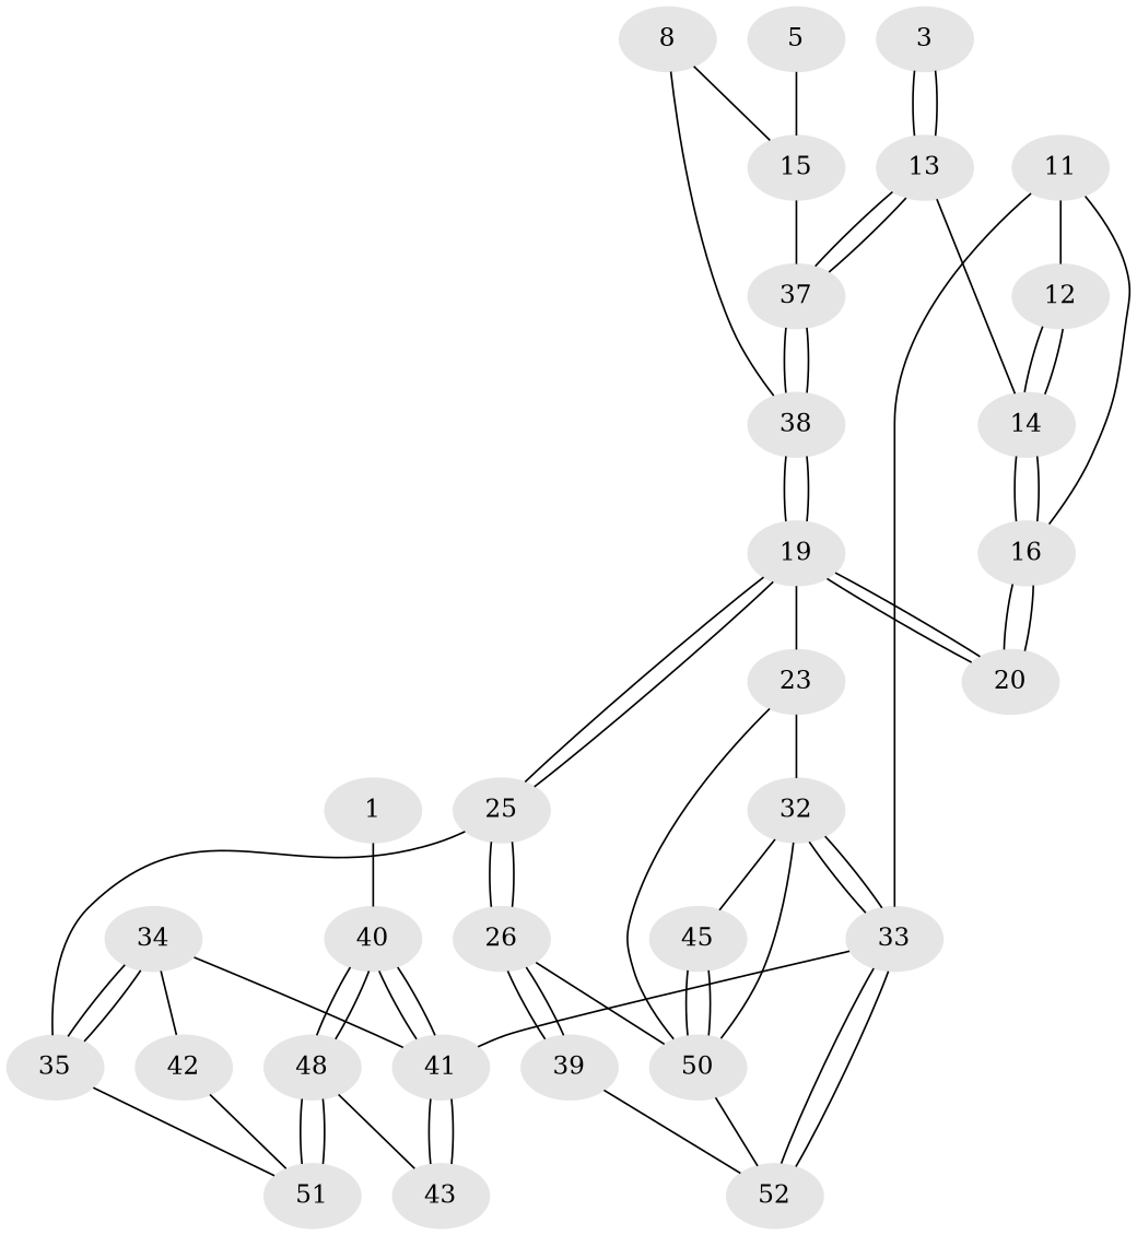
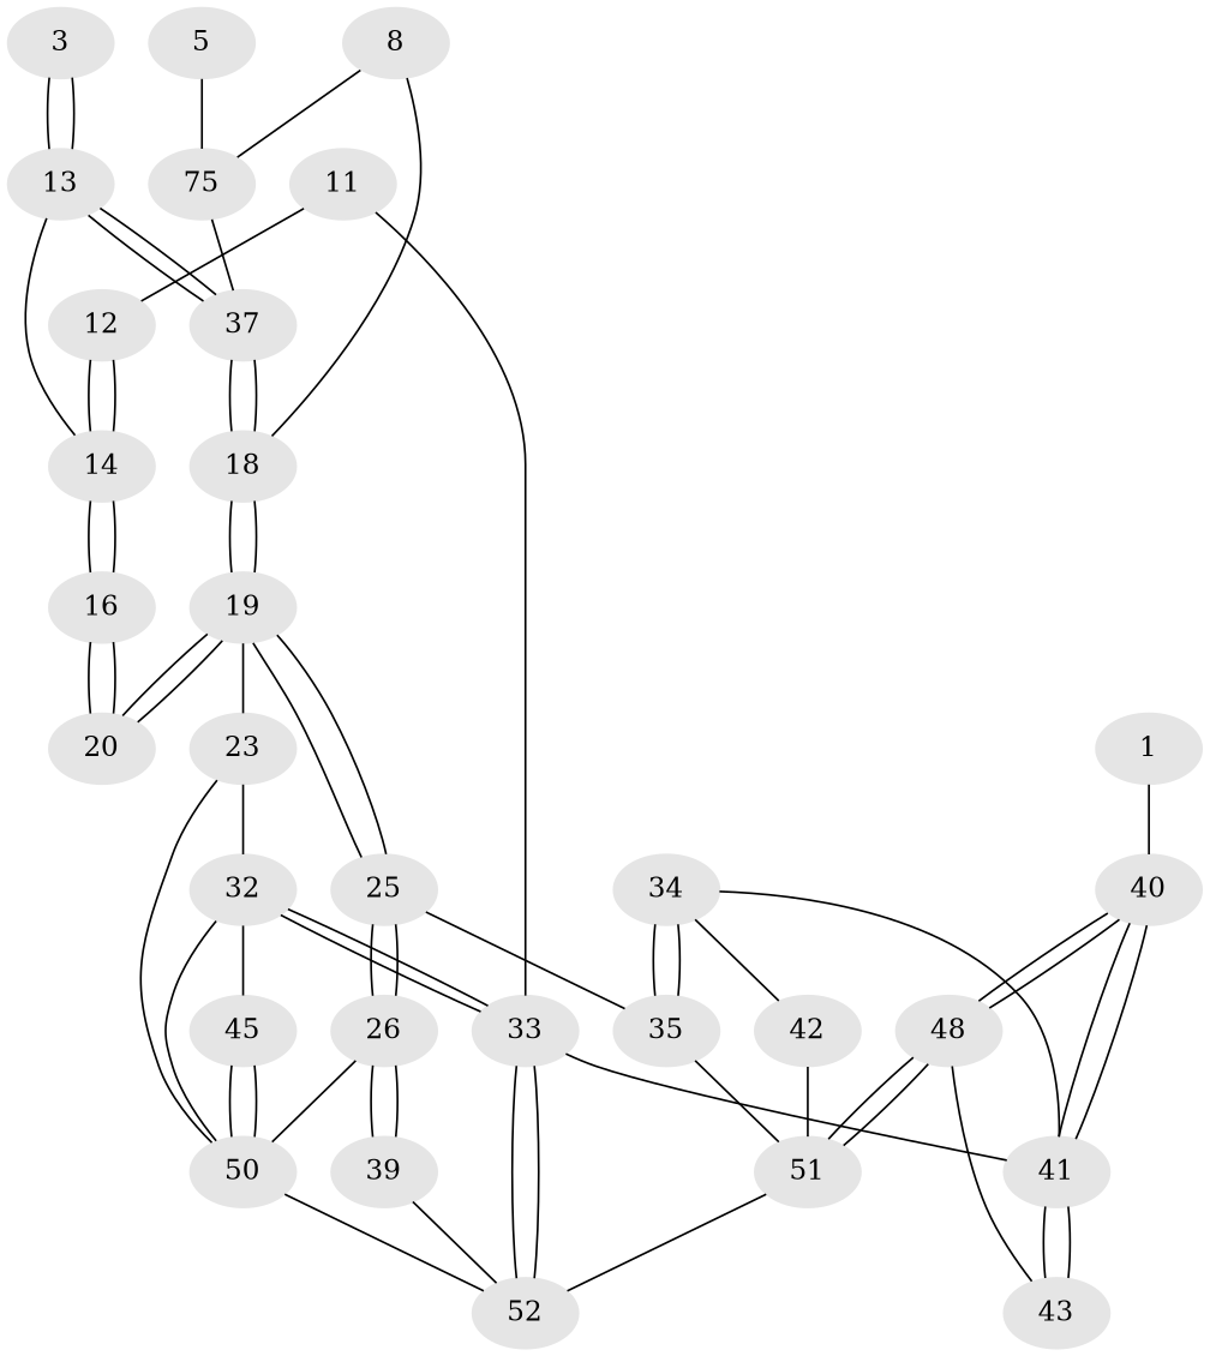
  graph {
    node [color=gray90 style=filled]
    40 [super="+6+7"]
    1
    3 [super="+2"]
    13
    41 [super="+28+29"]
    48
    5 [super="+4"]
-   15 [super="+9"]
+   15 [super="+9" label=75]
    14
    n10 [label=37]
    8
-   18 [label=38]
+   18
    19
    11
    12
    16
    33 [super="+10"]
    20
    52 [super="+49"]
    25
    23 [super="+21"]
    26
    35 [super="+31"]
    32 [super="+24+22"]
    50 [super="+46+44"]
    45
    39
    51 [super="+37+36+47"]
    34 [super="+30"]
    42
    43
    40 -- 41 [weight=2]
    40 -- 41
    40 -- 48
    40 -- 48
    1 -- 40
    3 -- 13
    3 -- 13
    13 -- 14
    13 -- n10
    13 -- n10
    41 -- 43 [weight=2]
    41 -- 43
    48 -- 51 [weight=2]
    48 -- 51
    48 -- 43
    5 -- 15 [weight=2]
    15 -- n10
    14 -- 16
    14 -- 16
    n10 -- 18
    n10 -- 18
    8 -- 15
    8 -- 18
    18 -- 19
    18 -- 19
    19 -- 20
    19 -- 20
    19 -- 25
    19 -- 25
    19 -- 23
    11 -- 12
-   11 -- 16
    11 -- 33
    12 -- 14
    12 -- 14
    16 -- 20
    16 -- 20
    33 -- 41 [weight=2]
    33 -- 52
    33 -- 52
    25 -- 26
    25 -- 26
    25 -- 35
    23 -- 32 [weight=2]
    23 -- 50
    26 -- 50
    26 -- 39
    26 -- 39
    35 -- 51
    32 -- 33 [weight=2]
    32 -- 33
    32 -- 50
    32 -- 45
    50 -- 52
    45 -- 50 [weight=2]
    45 -- 50
    39 -- 52
+   51 -- 52 [weight=2]
    34 -- 41
    34 -- 35 [weight=2]
    34 -- 35
    34 -- 42
    42 -- 51
  }
